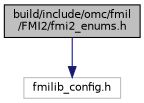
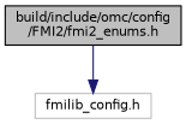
  digraph {
    node [fontname=Helvetica fontsize=10 shape=record style=filled]
-   n1 [color=black fillcolor=grey75 fontcolor=black height=0.2 label="build/include/omc/fmil\l/FMI2/fmi2_enums.h" width=0.4]
+   n1 [color=black fillcolor=grey75 fontcolor=black height=0.2 label="build/include/omc/config\l/FMI2/fmi2_enums.h" width=0.4]
    n2 [color=grey75 fillcolor=white height=0.2 label="fmilib_config.h" width=0.4]
    n1 -> n2 [color=midnightblue fontname=Helvetica fontsize=10 labelfontname=Helvetica labelfontsize=10 style=solid]
  }
